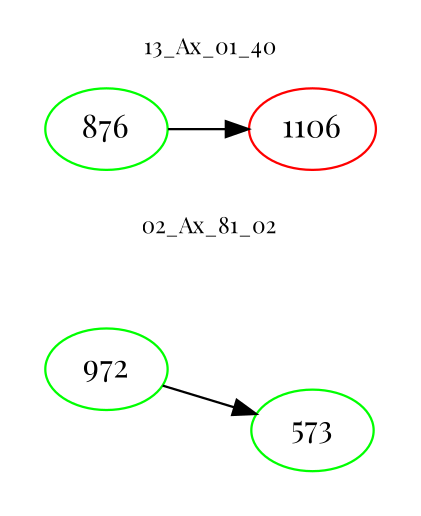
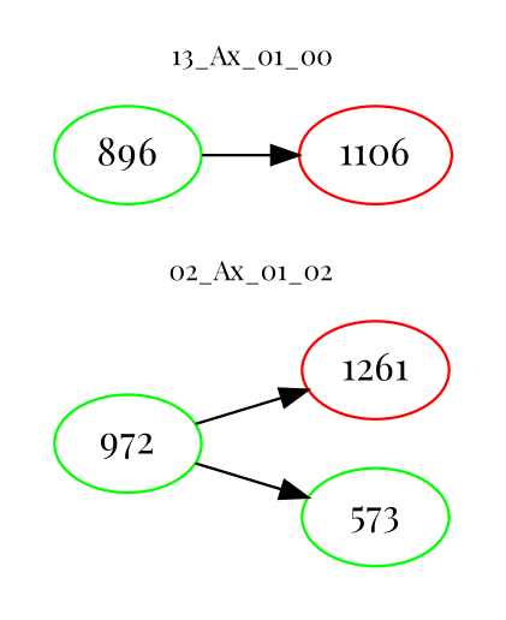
  digraph {
    fontname="Playfair Display"
    rankdir=LR
    node [color=green fontname="Playfair Display"]
    edge [color=black fontname="Playfair Display"]
    n1 [label=972]
    n2 [label=573]
-   n4 [label=876]
+   n3 [color=red label=1261]
+   n4 [label=896]
    n5 [color=red label=1106]
    subgraph cluster_1 {
      color=white
      fontsize=10
-     label="02_Ax_81_02"
+     label="02_Ax_01_02"
      n1
      n2
+     n3
    }
    subgraph cluster_2 {
      color=white
      fontsize=10
-     label="13_Ax_01_40"
+     label="13_Ax_01_00"
      n4
      n5
    }
    n1 -> n2
+   n1 -> n3
    n4 -> n5
  }
